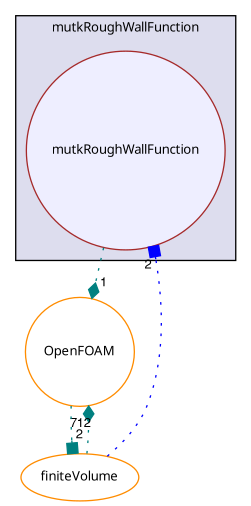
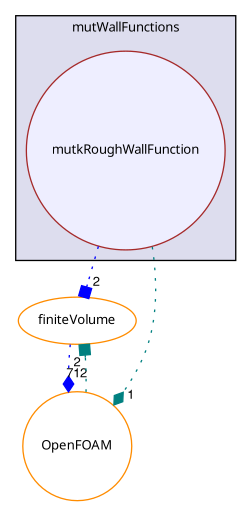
  digraph {
    compound=true
    fontname="Noto Sans"
    node [color=darkorange fontname="Noto Sans" fontsize=10 shape=circle]
    edge [arrowhead=box color=blue fontname="Noto Sans" headlabel=2 labeldistance=1.5 labelfontname=FreeSans labelfontsize=10 style=dotted]
    n1 [color=brown fillcolor="#eeeeff" label=mutkRoughWallFunction pencolor=black style=filled]
    n2 [label=finiteVolume shape=ellipse]
    n3 [label=OpenFOAM]
    subgraph cluster_1 {
      bgcolor="#ddddee"
      fontsize=10
-     label=mutkRoughWallFunction
+     label=mutWallFunctions
      pencolor=black
      n1
    }
-   n2 -> n1
+   n1 -> n2
    n1 -> n3 [arrowhead=diamond color=teal headlabel=1]
-   n2 -> n3 [arrowhead=diamond color=teal headlabel=712]
+   n2 -> n3 [arrowhead=diamond headlabel=712]
    n3 -> n2 [color=teal]
  }
